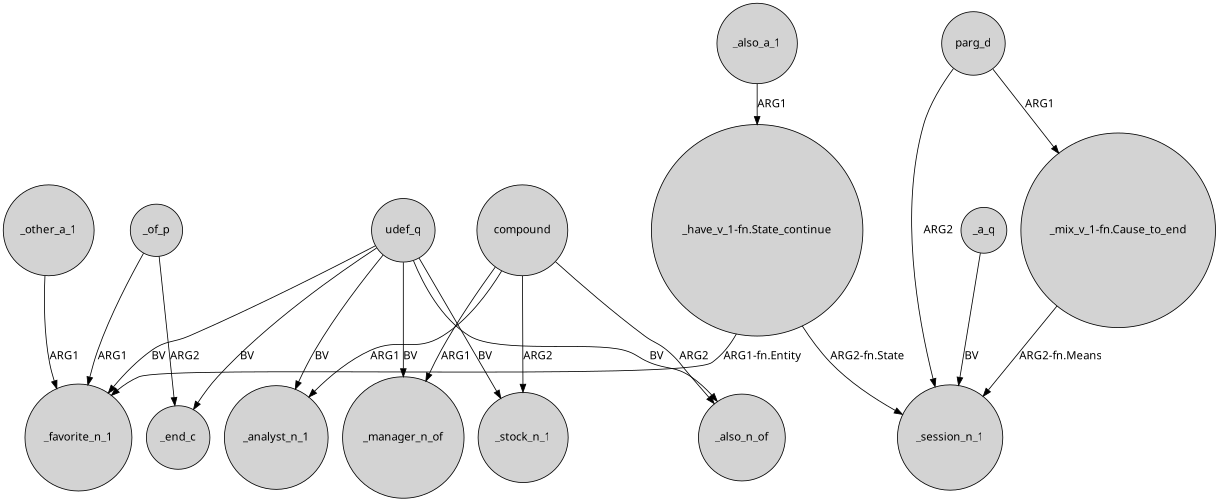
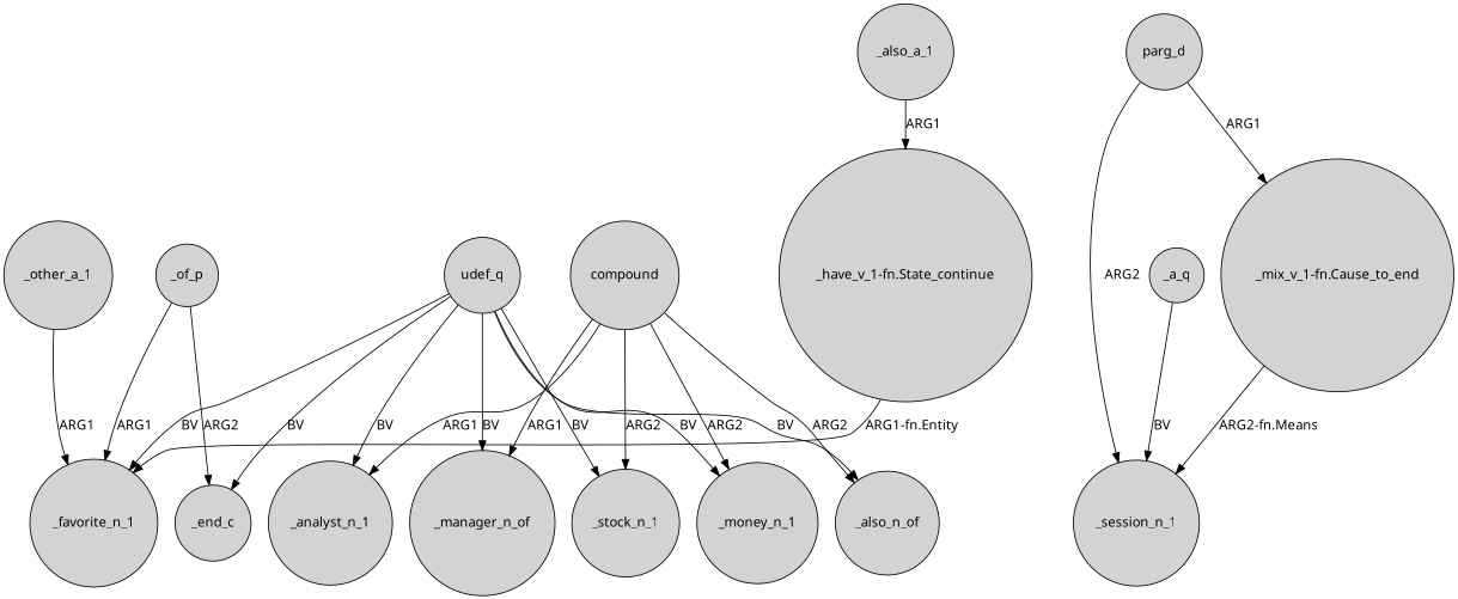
  digraph {
    fontname="Noto Sans"
    node [fontname="Noto Sans" shape=circle style=filled]
    edge [fontname="Noto Sans"]
    _also_a_1
    "_have_v_1-fn.State_continue"
    _favorite_n_1
    _session_n_1
    _of_p
    n6 [label=_end_c]
    udef_q
    _analyst_n_1
    _manager_n_of
    _stock_n_1
+   _money_n_1
    n12 [label=_also_n_of]
    "_mix_v_1-fn.Cause_to_end"
    _a_q
    compound
    parg_d
    _other_a_1
    _also_a_1 -> "_have_v_1-fn.State_continue" [label=ARG1]
    "_have_v_1-fn.State_continue" -> _favorite_n_1 [label="ARG1-fn.Entity"]
-   "_have_v_1-fn.State_continue" -> _session_n_1 [label="ARG2-fn.State"]
    _of_p -> _favorite_n_1 [label=ARG1]
    _of_p -> n6 [label=ARG2]
    udef_q -> _favorite_n_1 [label=BV]
    udef_q -> n6 [label=BV]
    udef_q -> _analyst_n_1 [label=BV]
    udef_q -> _manager_n_of [label=BV]
    udef_q -> _stock_n_1 [label=BV]
+   udef_q -> _money_n_1 [label=BV]
    udef_q -> n12 [label=BV]
    "_mix_v_1-fn.Cause_to_end" -> _session_n_1 [label="ARG2-fn.Means"]
    _a_q -> _session_n_1 [label=BV]
    compound -> _analyst_n_1 [label=ARG1]
    compound -> _manager_n_of [label=ARG1]
    compound -> _stock_n_1 [label=ARG2]
+   compound -> _money_n_1 [label=ARG2]
    compound -> n12 [label=ARG2]
    parg_d -> _session_n_1 [label=ARG2]
    parg_d -> "_mix_v_1-fn.Cause_to_end" [label=ARG1]
    _other_a_1 -> _favorite_n_1 [label=ARG1]
  }
